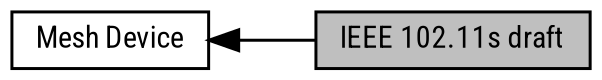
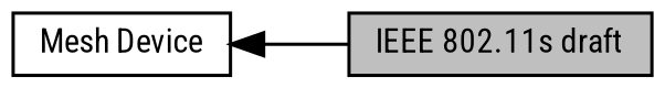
  digraph {
    rankdir=LR
    fontname="Roboto Condensed"
    node [color=black fontname="Roboto Condensed" fontsize=10 shape=box style=filled]
    n1 [fillcolor=white height=0.2 label="Mesh Device" width=0.4]
-   n2 [fillcolor=grey75 fontcolor=black height=0.2 label="IEEE 102.11s draft" width=0.4]
+   n2 [fillcolor=grey75 fontcolor=black height=0.2 label="IEEE 802.11s draft" width=0.4]
    n1 -> n2 [dir=back fontname="Roboto Condensed" fontsize=10 labelfontname=Helvetica labelfontsize=10 shape=plaintext style=solid]
  }
